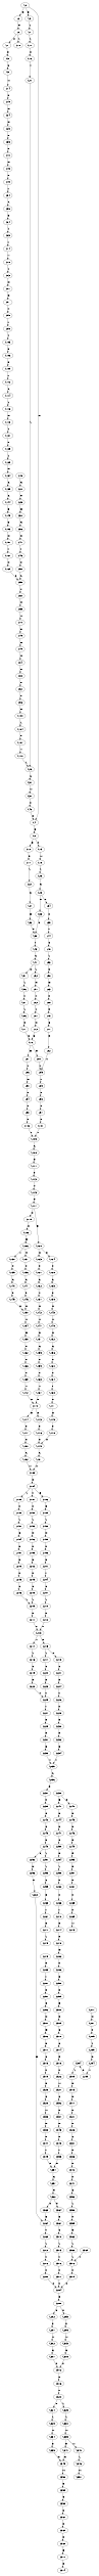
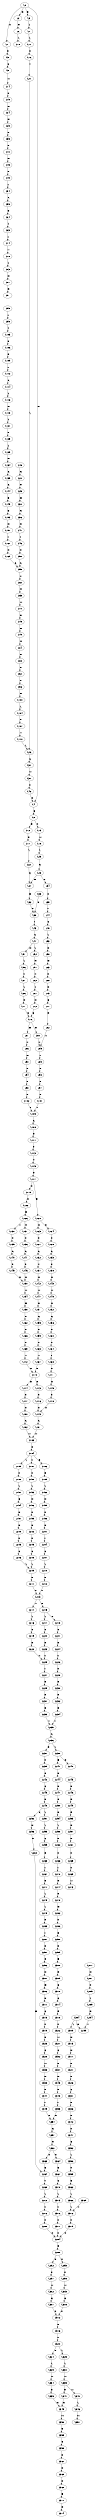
  strict digraph {
    S0
    S1
    S2
    S3
    S4
    S5
    S6
    S7
    S8
    S9
    S10
    S11
    S12
    S13
    S14
    S16
    S17
    S18
    S19
    S15
    S20
    S21
    S22
    S23
    S24
    S25
    S26
    S27
    S28
    S29
    S30
    S31
    S32
    S33
    S34
    S35
    S36
    S37
    S38
    S39
    S40
    S41
    S42
    S43
    S44
    S45
    S46
    S47
    S48
    S49
    S50
    S51
    S52
    S53
    S54
    S55
    S56
    S57
    S58
    S59
    S60
    S61
    S62
    S63
    S64
    S65
    S66
    S67
    S68
    S69
    S70
    S71
    S72
    S73
    S74
    S75
    S76
    S77
    S78
    S79
    S80
    S81
    S82
    S83
    S84
    S85
    S86
    S87
    S88
    S89
    S90
    S91
    S92
    S93
    S94
    S95
    S96
    S97
    S98
    S99
    S100
    S101
    S102
    S103
    S104
    S105
    S106
    S107
    S108
    S109
    S110
    S111
    S112
    S113
    S114
    S115
    S116
    S117
    S118
    S119
    S120
    S121
    S122
    S123
    S124
    S125
    S126
    S127
    S128
    S129
    S130
    S131
    S132
    S133
    S134
    S135
    S136
    S137
    S138
    S139
    S140
    S141
    S142
    S143
    S144
    S145
    S146
    S147
    S148
    S149
    S150
    S151
    S152
    S153
    S154
    S155
    S156
    S157
    S158
    S159
    S160
    S161
    S162
    S163
    S164
    S165
    S166
    S167
    S168
    S169
    S170
    S171
    S172
    S173
    S174
    S175
    S176
    S177
    S178
    S179
    S180
    S181
    S182
    S183
    S184
    S185
    S186
    S187
    S188
    S189
    S190
    S191
    S192
    S193
    S194
    S195
    S196
    S197
    S198
    S199
    S200
    S201
    S202
    S203
    S204
    S205
    S206
    S207
    S208
    S209
    S210
    S211
    S212
    S213
    S214
    S215
    S216
    S217
    S218
    S219
    S220
    S221
    S222
    S223
    S224
    S225
    S226
    S227
    S228
    S229
    S230
    S231
    S232
    S233
    S234
    S235
    S236
    S237
    S238
    S239
    S240
    S241
    S242
    S243
    S244
    S245
    S246
    S247
    S248
    S249
    S250
    S251
    S252
    S253
    S254
    S255
    S256
    S257
    S258
    S259
    S260
    S261
    S262
    S263
    S264
    S265
    S266
    S267
    S268
    S269
    S270
    S271
    S272
    S273
    S274
    S275
    S276
    S278
    S279
    S280
    S277
    S281
    S282
    S283
    S284
    S285
    S286
    S287
    S288
    S289
    S290
    S291
    S292
    S293
    S294
    S295
    S296
    S297
    S298
    S299
    S300
    S301
    S302
    S303
    S304
    S305
    S306
    S307
    S308
    S309
    S310
    S311
    S312
    S313
    S314
    S315
    S316
    S317
    S318
    S319
    S320
    S321
    S322
    S323
    S324
    S325
    S326
    S327
    S328
    S329
    S330
    S331
    S332
    S333
    S334
    S335
    S336
    S337
    S338
    S339
    S340
    S341
    S342
    S343
    S344
    S345
    S346
    S347
    S348
    S349
    S350
    S351
    S352
    S353
    S354
    S355
    S356
    S357
    S358
    S359
    S360
    S361
    S362
    S363
    S364
    S365
    S366
    S367
    S368
    S372
    S370
    S371
    S369
    S373
    S374
    S375
    S376
    S377
-   S6 -> S1 [label=T]
+   S0 -> S1 [label=T]
    S0 -> S2 [label=R]
    S0 -> S3 [label=F]
    S0 -> S4 [label=K]
    S1 -> S5 [label=P]
    S2 -> S6 [label=Q]
    S3 -> S7 [label=S]
    S4 -> S8 [label=G]
    S5 -> S9 [label=C]
    S6 -> S10 [label=S]
    S7 -> S11 [label=S]
    S8 -> S12 [label=F]
    S8 -> S13 [label=L]
    S9 -> S14 [label=W]
    S11 -> S16 [label=T]
    S12 -> S17 [label=F]
    S13 -> S18 [label=W]
    S14 -> S19 [label=L]
    S16 -> S21 [label=V]
    S17 -> S22 [label=S]
    S18 -> S23 [label=S]
    S19 -> S24 [label=K]
    S15 -> S20 [label=G]
    S20 -> S25 [label=Q]
    S21 -> S26 [label=S]
    S22 -> S27 [label=G]
    S23 -> S28 [label=G]
    S24 -> S29 [label=N]
    S25 -> S30 [label=H]
    S26 -> S31 [label=C]
    S27 -> S32 [label=E]
-   S28 -> S33 [label=E]
+   S28 -> S27 [label=E]
    S28 -> S34 [label=D]
    S29 -> S35 [label=D]
    S30 -> S36 [label=G]
    S31 -> S37 [label=W]
    S32 -> S38 [label=T]
    S33 -> S38 [label=T]
    S34 -> S39 [label=T]
    S35 -> S40 [label=E]
    S36 -> S41 [label=N]
    S37 -> S42 [label=L]
    S38 -> S43 [label=I]
    S39 -> S44 [label=V]
    S40 -> S45 [label=N]
    S41 -> S46 [label=I]
    S42 -> S4 [label=K]
    S43 -> S47 [label=C]
    S44 -> S48 [label=C]
    S45 -> S49 [label=E]
    S46 -> S50 [label=A]
    S47 -> S51 [label=N]
    S47 -> S52 [label=S]
    S48 -> S53 [label=S]
    S49 -> S54 [label=I]
    S50 -> S55 [label=C]
    S51 -> S56 [label=S]
    S52 -> S57 [label=N]
    S53 -> S58 [label=K]
    S54 -> S59 [label=C]
    S55 -> S60 [label=Y]
    S56 -> S61 [label=Y]
    S57 -> S62 [label=Y]
    S58 -> S63 [label=H]
    S59 -> S64 [label=E]
    S60 -> S65 [label=K]
    S61 -> S66 [label=S]
    S62 -> S67 [label=S]
    S63 -> S68 [label=A]
    S64 -> S69 [label=S]
    S65 -> S70 [label=W]
    S66 -> S71 [label=K]
    S67 -> S72 [label=K]
    S68 -> S73 [label=K]
    S69 -> S74 [label=I]
    S70 -> S75 [label=Q]
    S71 -> S76 [label=G]
    S72 -> S76 [label=G]
    S73 -> S77 [label=G]
    S74 -> S78 [label=V]
    S75 -> S79 [label=K]
    S76 -> S80 [label=R]
    S76 -> S81 [label=H]
    S77 -> S82 [label=R]
    S78 -> S83 [label=S]
    S79 -> S84 [label=M]
    S80 -> S85 [label=Y]
    S81 -> S86 [label=Y]
    S82 -> S85 [label=Y]
    S83 -> S87 [label=N]
    S84 -> S88 [label=E]
    S85 -> S89 [label=I]
    S86 -> S90 [label=N]
    S87 -> S91 [label=R]
    S88 -> S92 [label=D]
    S89 -> S93 [label=F]
    S90 -> S94 [label=F]
-   S91 -> S95 [label=Y]
    S92 -> S96 [label=Y]
    S93 -> S97 [label=P]
    S94 -> S98 [label=P]
    S95 -> S99 [label=I]
    S96 -> S100 [label=N]
    S97 -> S101 [label=F]
    S98 -> S102 [label=F]
    S99 -> S103 [label=S]
    S100 -> S104 [label=S]
    S101 -> S105 [label=I]
    S102 -> S105 [label=I]
    S103 -> S106 [label=P]
    S104 -> S107 [label=T]
    S105 -> S108 [label=C]
    S106 -> S109 [label=F]
    S107 -> S110 [label=V]
    S108 -> S111 [label=R]
    S109 -> S112 [label=I]
    S110 -> S26 [label=S]
    S111 -> S113 [label=P]
    S112 -> S114 [label=C]
    S113 -> S115 [label=Y]
    S114 -> S116 [label=S]
    S115 -> S117 [label=D]
    S116 -> S118 [label=K]
    S117 -> S119 [label=T]
    S117 -> S120 [label=E]
    S118 -> S121 [label=S]
    S119 -> S122 [label=D]
    S120 -> S123 [label=K]
    S120 -> S124 [label=P]
    S121 -> S125 [label=L]
    S122 -> S126 [label=E]
    S123 -> S127 [label=T]
    S124 -> S128 [label=L]
    S125 -> S129 [label=S]
    S126 -> S130 [label=V]
    S126 -> S131 [label=M]
    S127 -> S132 [label=C]
    S128 -> S133 [label=C]
    S129 -> S134 [label=N]
    S130 -> S135 [label=L]
    S131 -> S136 [label=L]
    S132 -> S137 [label=Y]
    S133 -> S138 [label=T]
    S134 -> S139 [label=G]
    S135 -> S140 [label=C]
    S136 -> S141 [label=C]
    S137 -> S142 [label=K]
    S138 -> S143 [label=K]
    S139 -> S144 [label=G]
    S140 -> S145 [label=P]
    S141 -> S146 [label=P]
    S142 -> S147 [label=W]
    S143 -> S148 [label=W]
    S144 -> S149 [label=F]
    S145 -> S150 [label=K]
    S146 -> S150 [label=K]
    S147 -> S151 [label=N]
    S148 -> S152 [label=K]
    S149 -> S153 [label=E]
    S150 -> S154 [label=W]
    S151 -> S155 [label=G]
    S152 -> S156 [label=G]
    S153 -> S157 [label=N]
    S154 -> S158 [label=H]
    S155 -> S159 [label=D]
    S156 -> S160 [label=D]
    S157 -> S161 [label=I]
    S158 -> S162 [label=R]
    S159 -> S163 [label=Y]
    S160 -> S164 [label=Y]
    S161 -> S165 [label=A]
    S162 -> S166 [label=D]
    S163 -> S167 [label=V]
    S164 -> S168 [label=I]
    S165 -> S55 [label=C]
    S166 -> S169 [label=Y]
    S167 -> S170 [label=A]
    S168 -> S171 [label=A]
    S169 -> S172 [label=V]
    S170 -> S173 [label=K]
    S170 -> S174 [label=R]
    S171 -> S175 [label=K]
    S172 -> S170 [label=A]
    S173 -> S176 [label=T]
    S174 -> S177 [label=T]
    S175 -> S178 [label=T]
    S176 -> S179 [label=A]
    S177 -> S180 [label=A]
    S178 -> S179 [label=A]
    S179 -> S181 [label=C]
    S180 -> S182 [label=C]
    S181 -> S183 [label=W]
    S182 -> S183 [label=W]
    S183 -> S184 [label=P]
    S184 -> S185 [label=S]
    S184 -> S186 [label=F]
    S184 -> S187 [label=Y]
    S185 -> S188 [label=L]
    S186 -> S189 [label=F]
    S187 -> S190 [label=L]
    S188 -> S191 [label=S]
    S189 -> S192 [label=S]
    S190 -> S193 [label=S]
    S191 -> S194 [label=G]
    S192 -> S195 [label=N]
    S193 -> S196 [label=N]
    S194 -> S197 [label=K]
    S195 -> S198 [label=A]
    S196 -> S199 [label=T]
    S197 -> S200 [label=K]
    S198 -> S201 [label=K]
    S199 -> S202 [label=K]
    S200 -> S203 [label=T]
    S201 -> S204 [label=I]
    S202 -> S205 [label=T]
    S203 -> S206 [label=C]
    S204 -> S207 [label=C]
    S205 -> S208 [label=C]
    S206 -> S209 [label=S]
    S207 -> S210 [label=S]
    S208 -> S209 [label=S]
    S209 -> S211 [label=F]
    S210 -> S212 [label=F]
    S211 -> S213 [label=Y]
    S212 -> S213 [label=Y]
    S213 -> S214 [label=V]
    S213 -> S215 [label=T]
    S214 -> S216 [label=S]
    S215 -> S217 [label=S]
    S215 -> S218 [label=T]
    S216 -> S219 [label=G]
    S217 -> S220 [label=G]
    S218 -> S221 [label=G]
    S219 -> S222 [label=K]
    S220 -> S223 [label=K]
    S221 -> S224 [label=K]
    S222 -> S225 [label=Y]
    S223 -> S225 [label=Y]
    S224 -> S226 [label=Y]
    S225 -> S227 [label=I]
    S226 -> S228 [label=T]
    S227 -> S229 [label=F]
    S228 -> S230 [label=F]
    S229 -> S231 [label=P]
    S230 -> S232 [label=P]
    S231 -> S233 [label=F]
    S232 -> S234 [label=F]
    S233 -> S235 [label=V]
    S234 -> S235 [label=V]
    S235 -> S236 [label=C]
    S236 -> S237 [label=P]
+   S236 -> S238 [label=S]
    S237 -> S239 [label=A]
    S238 -> S240 [label=D]
    S238 -> S241 [label=E]
    S239 -> S242 [label=Q]
-   S240 -> S243 [label=K]
    S241 -> S244 [label=K]
    S242 -> S245 [label=G]
    S243 -> S246 [label=D]
    S244 -> S247 [label=K]
    S245 -> S248 [label=D]
    S246 -> S249 [label=R]
    S247 -> S250 [label=Q]
    S248 -> S251 [label=S]
    S248 -> S252 [label=G]
    S249 -> S253 [label=E]
    S250 -> S254 [label=R]
    S251 -> S255 [label=S]
    S252 -> S256 [label=N]
    S253 -> S257 [label=R]
    S254 -> S258 [label=S]
    S255 -> S259 [label=C]
    S256 -> S260 [label=T]
    S257 -> S261 [label=R]
    S258 -> S262 [label=L]
    S259 -> S263 [label=F]
    S260 -> S264 [label=E]
    S261 -> S265 [label=A]
    S262 -> S266 [label=T]
    S263 -> S267 [label=V]
    S264 -> S268 [label=Y]
    S265 -> S269 [label=L]
    S266 -> S270 [label=I]
    S267 -> S271 [label=F]
    S268 -> S272 [label=S]
    S269 -> S273 [label=W]
    S270 -> S274 [label=R]
    S271 -> S275 [label=S]
    S272 -> S276 [label=Y]
    S274 -> S278 [label=P]
+   S275 -> S279 [label=S]
    S276 -> S280 [label=L]
    S278 -> S282 [label=H]
    S279 -> S283 [label=P]
    S280 -> S284 [label=L]
    S277 -> S281 [label=K]
    S281 -> S285 [label=T]
    S282 -> S286 [label=T]
    S283 -> S287 [label=I]
    S284 -> S288 [label=F]
    S285 -> S289 [label=S]
    S286 -> S290 [label=F]
    S287 -> S291 [label=D]
    S288 -> S292 [label=T]
    S288 -> S293 [label=A]
    S289 -> S294 [label=R]
    S290 -> S295 [label=D]
    S291 -> S296 [label=Q]
    S292 -> S297 [label=T]
    S293 -> S298 [label=T]
    S294 -> S299 [label=V]
    S295 -> S300 [label=E]
    S296 -> S301 [label=N]
    S297 -> S302 [label=W]
    S298 -> S303 [label=W]
-   S299 -> S304 [label=Q]
+   S304 -> S299 [label=Q]
    S300 -> S305 [label=R]
    S301 -> S306 [label=H]
    S302 -> S307 [label=G]
    S303 -> S308 [label=G]
    S304 -> S309 [label=S]
    S305 -> S310 [label=G]
    S306 -> S311 [label=K]
    S307 -> S312 [label=L]
    S308 -> S312 [label=L]
    S309 -> S313 [label=N]
    S310 -> S314 [label=G]
    S311 -> S315 [label=G]
    S312 -> S316 [label=L]
    S313 -> S317 [label=N]
    S314 -> S318 [label=E]
    S315 -> S319 [label=L]
    S316 -> S320 [label=Y]
    S317 -> S321 [label=L]
    S318 -> S322 [label=L]
    S319 -> S323 [label=P]
    S320 -> S324 [label=T]
    S320 -> S325 [label=S]
    S321 -> S326 [label=L]
    S322 -> S327 [label=W]
    S323 -> S328 [label=G]
    S324 -> S329 [label=S]
    S325 -> S330 [label=S]
    S326 -> S331 [label=G]
    S327 -> S332 [label=G]
    S328 -> S333 [label=W]
    S329 -> S334 [label=W]
    S330 -> S335 [label=W]
    S331 -> S336 [label=P]
    S332 -> S337 [label=L]
    S333 -> S338 [label=N]
    S334 -> S339 [label=R]
    S335 -> S340 [label=W]
    S335 -> S341 [label=R]
    S336 -> S342 [label=P]
    S337 -> S343 [label=N]
    S338 -> S344 [label=P]
    S339 -> S345 [label=N]
    S340 -> S346 [label=S]
    S341 -> S345 [label=N]
    S342 -> S347 [label=A]
    S343 -> S348 [label=P]
    S344 -> S349 [label=I]
    S345 -> S350 [label=M]
    S346 -> S351 [label=M]
    S347 -> S352 [label=G]
    S348 -> S353 [label=I]
    S349 -> S354 [label=E]
    S350 -> S355 [label=E]
    S352 -> S356 [label=S]
    S353 -> S354 [label=E]
    S354 -> S357 [label=G]
    S355 -> S358 [label=G]
    S356 -> S359 [label=T]
    S357 -> S360 [label=N]
    S358 -> S361 [label=P]
    S359 -> S362 [label=E]
    S360 -> S363 [label=T]
    S360 -> S364 [label=A]
    S361 -> S365 [label=K]
    S362 -> S366 [label=S]
    S363 -> S264 [label=E]
    S364 -> S367 [label=E]
    S365 -> S368 [label=K]
    S366 -> S372 [label=S]
    S367 -> S370 [label=C]
    S368 -> S371 [label=E]
    S372 -> S375 [label=L]
    S370 -> S373 [label=S]
    S371 -> S374 [label=R]
    S369 -> S372 [label=Y]
    S373 -> S376 [label=Y]
    S375 -> S284 [label=L]
    S376 -> S377 [label=L]
    S377 -> S284 [label=L]
  }
